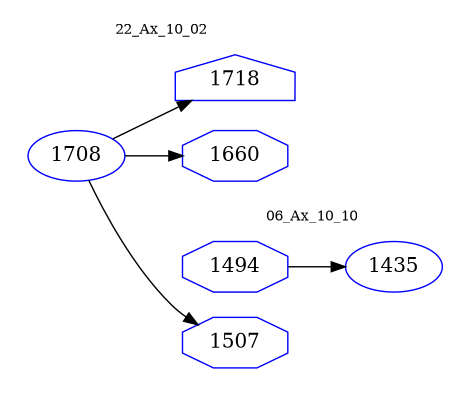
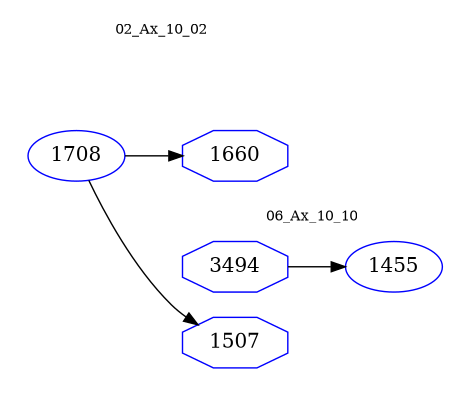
  digraph {
    rankdir=LR
    node [color=blue shape=octagon]
    edge [color=black]
    n1 [label=1708 shape=ellipse]
    n2 [label=1660]
-   n3 [label=1718 shape=house]
-   n4 [label=1494]
-   n5 [label=1435 shape=ellipse]
+   n4 [label=3494]
+   n5 [label=1455 shape=ellipse]
    n6 [label=1507]
    subgraph cluster_1 {
      color=white
      fontsize=10
-     label="22_Ax_10_02"
+     label="02_Ax_10_02"
      n1
      n2
-     n3
    }
    subgraph cluster_2 {
      color=white
      fontsize=10
      label="06_Ax_10_10"
      n4
      n5
      n6
    }
    n1 -> n2
-   n1 -> n3
    n1 -> n6
    n4 -> n5
  }
